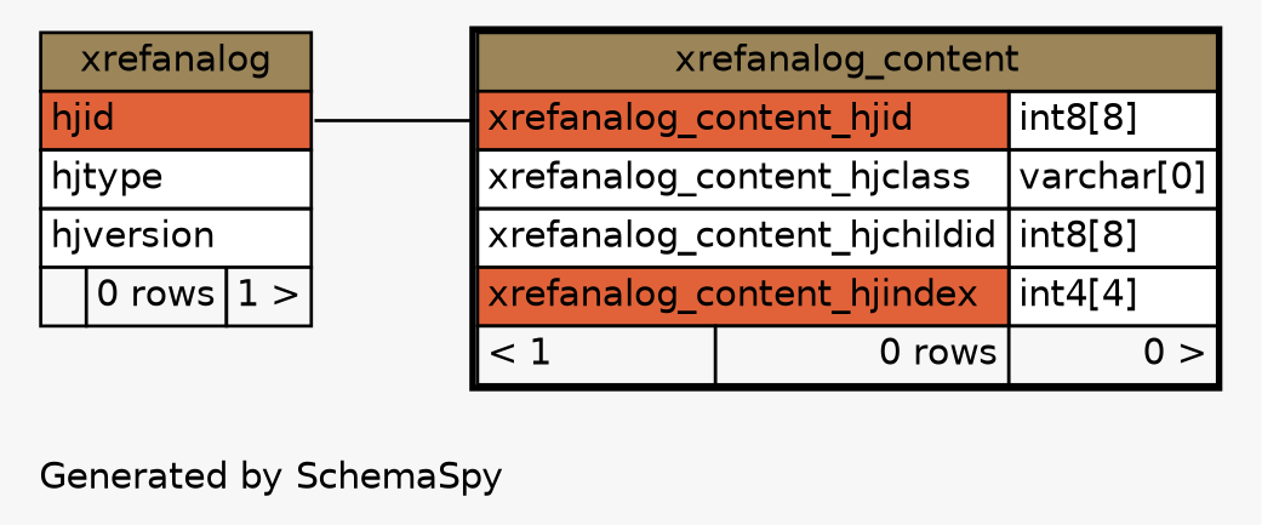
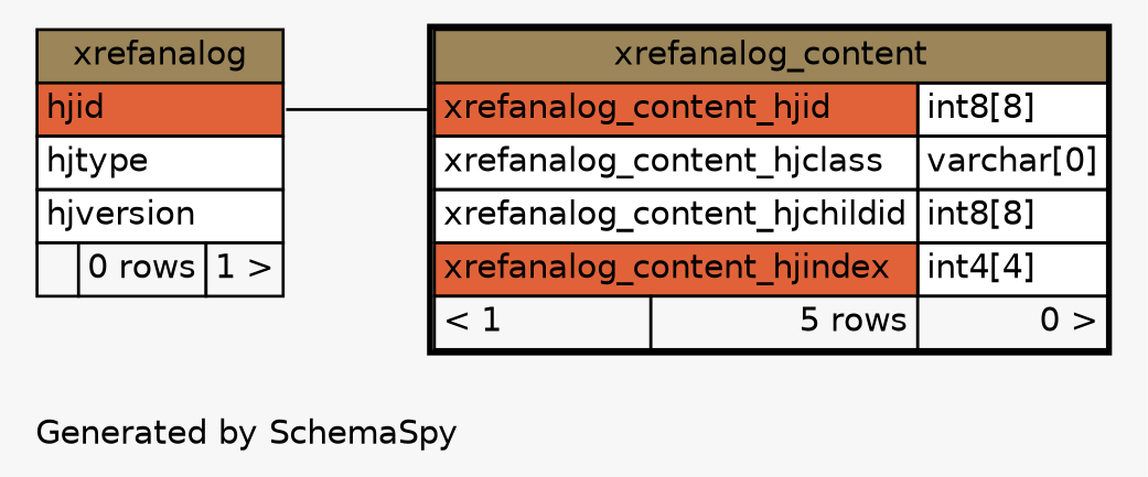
  digraph {
    bgcolor="#f7f7f7"
    fontname=Helvetica
    fontsize=11
    label="\nGenerated by SchemaSpy"
    labeljust=l
    nodesep=0.18
    rankdir=RL
    ranksep=0.46
    node [fontname=Helvetica fontsize=11 shape=plaintext]
-   n1 [label=<     <TABLE BORDER="2" CELLBORDER="1" CELLSPACING="0" BGCOLOR="#ffffff">       <TR><TD COLSPAN="3" BGCOLOR="#9b8559" ALIGN="CENTER">xrefanalog_content</TD></TR>       <TR><TD PORT="xrefanalog_content_hjid" COLSPAN="2" BGCOLOR="#e16239" ALIGN="LEFT">xrefanalog_content_hjid</TD><TD PORT="xrefanalog_content_hjid.type" ALIGN="LEFT">int8[8]</TD></TR>       <TR><TD PORT="xrefanalog_content_hjclass" COLSPAN="2" ALIGN="LEFT">xrefanalog_content_hjclass</TD><TD PORT="xrefanalog_content_hjclass.type" ALIGN="LEFT">varchar[0]</TD></TR>       <TR><TD PORT="xrefanalog_content_hjchildid" COLSPAN="2" ALIGN="LEFT">xrefanalog_content_hjchildid</TD><TD PORT="xrefanalog_content_hjchildid.type" ALIGN="LEFT">int8[8]</TD></TR>       <TR><TD PORT="xrefanalog_content_hjindex" COLSPAN="2" BGCOLOR="#e16239" ALIGN="LEFT">xrefanalog_content_hjindex</TD><TD PORT="xrefanalog_content_hjindex.type" ALIGN="LEFT">int4[4]</TD></TR>       <TR><TD ALIGN="LEFT" BGCOLOR="#f7f7f7">&lt; 1</TD><TD ALIGN="RIGHT" BGCOLOR="#f7f7f7">0 rows</TD><TD ALIGN="RIGHT" BGCOLOR="#f7f7f7">0 &gt;</TD></TR>     </TABLE>>]
+   n1 [label=<     <TABLE BORDER="2" CELLBORDER="1" CELLSPACING="0" BGCOLOR="#ffffff">       <TR><TD COLSPAN="3" BGCOLOR="#9b8559" ALIGN="CENTER">xrefanalog_content</TD></TR>       <TR><TD PORT="xrefanalog_content_hjid" COLSPAN="2" BGCOLOR="#e16239" ALIGN="LEFT">xrefanalog_content_hjid</TD><TD PORT="xrefanalog_content_hjid.type" ALIGN="LEFT">int8[8]</TD></TR>       <TR><TD PORT="xrefanalog_content_hjclass" COLSPAN="2" ALIGN="LEFT">xrefanalog_content_hjclass</TD><TD PORT="xrefanalog_content_hjclass.type" ALIGN="LEFT">varchar[0]</TD></TR>       <TR><TD PORT="xrefanalog_content_hjchildid" COLSPAN="2" ALIGN="LEFT">xrefanalog_content_hjchildid</TD><TD PORT="xrefanalog_content_hjchildid.type" ALIGN="LEFT">int8[8]</TD></TR>       <TR><TD PORT="xrefanalog_content_hjindex" COLSPAN="2" BGCOLOR="#e16239" ALIGN="LEFT">xrefanalog_content_hjindex</TD><TD PORT="xrefanalog_content_hjindex.type" ALIGN="LEFT">int4[4]</TD></TR>       <TR><TD ALIGN="LEFT" BGCOLOR="#f7f7f7">&lt; 1</TD><TD ALIGN="RIGHT" BGCOLOR="#f7f7f7">5 rows</TD><TD ALIGN="RIGHT" BGCOLOR="#f7f7f7">0 &gt;</TD></TR>     </TABLE>>]
    n2 [label=<     <TABLE BORDER="0" CELLBORDER="1" CELLSPACING="0" BGCOLOR="#ffffff">       <TR><TD COLSPAN="3" BGCOLOR="#9b8559" ALIGN="CENTER">xrefanalog</TD></TR>       <TR><TD PORT="hjid" COLSPAN="3" BGCOLOR="#e16239" ALIGN="LEFT">hjid</TD></TR>       <TR><TD PORT="hjtype" COLSPAN="3" ALIGN="LEFT">hjtype</TD></TR>       <TR><TD PORT="hjversion" COLSPAN="3" ALIGN="LEFT">hjversion</TD></TR>       <TR><TD ALIGN="LEFT" BGCOLOR="#f7f7f7">  </TD><TD ALIGN="RIGHT" BGCOLOR="#f7f7f7">0 rows</TD><TD ALIGN="RIGHT" BGCOLOR="#f7f7f7">1 &gt;</TD></TR>     </TABLE>>]
    n1 -> n2 [arrowhead=none arrowsize=0.8 arrowtail=crowodot headport="hjid:e" tailport="xrefanalog_content_hjid:w"]
  }
